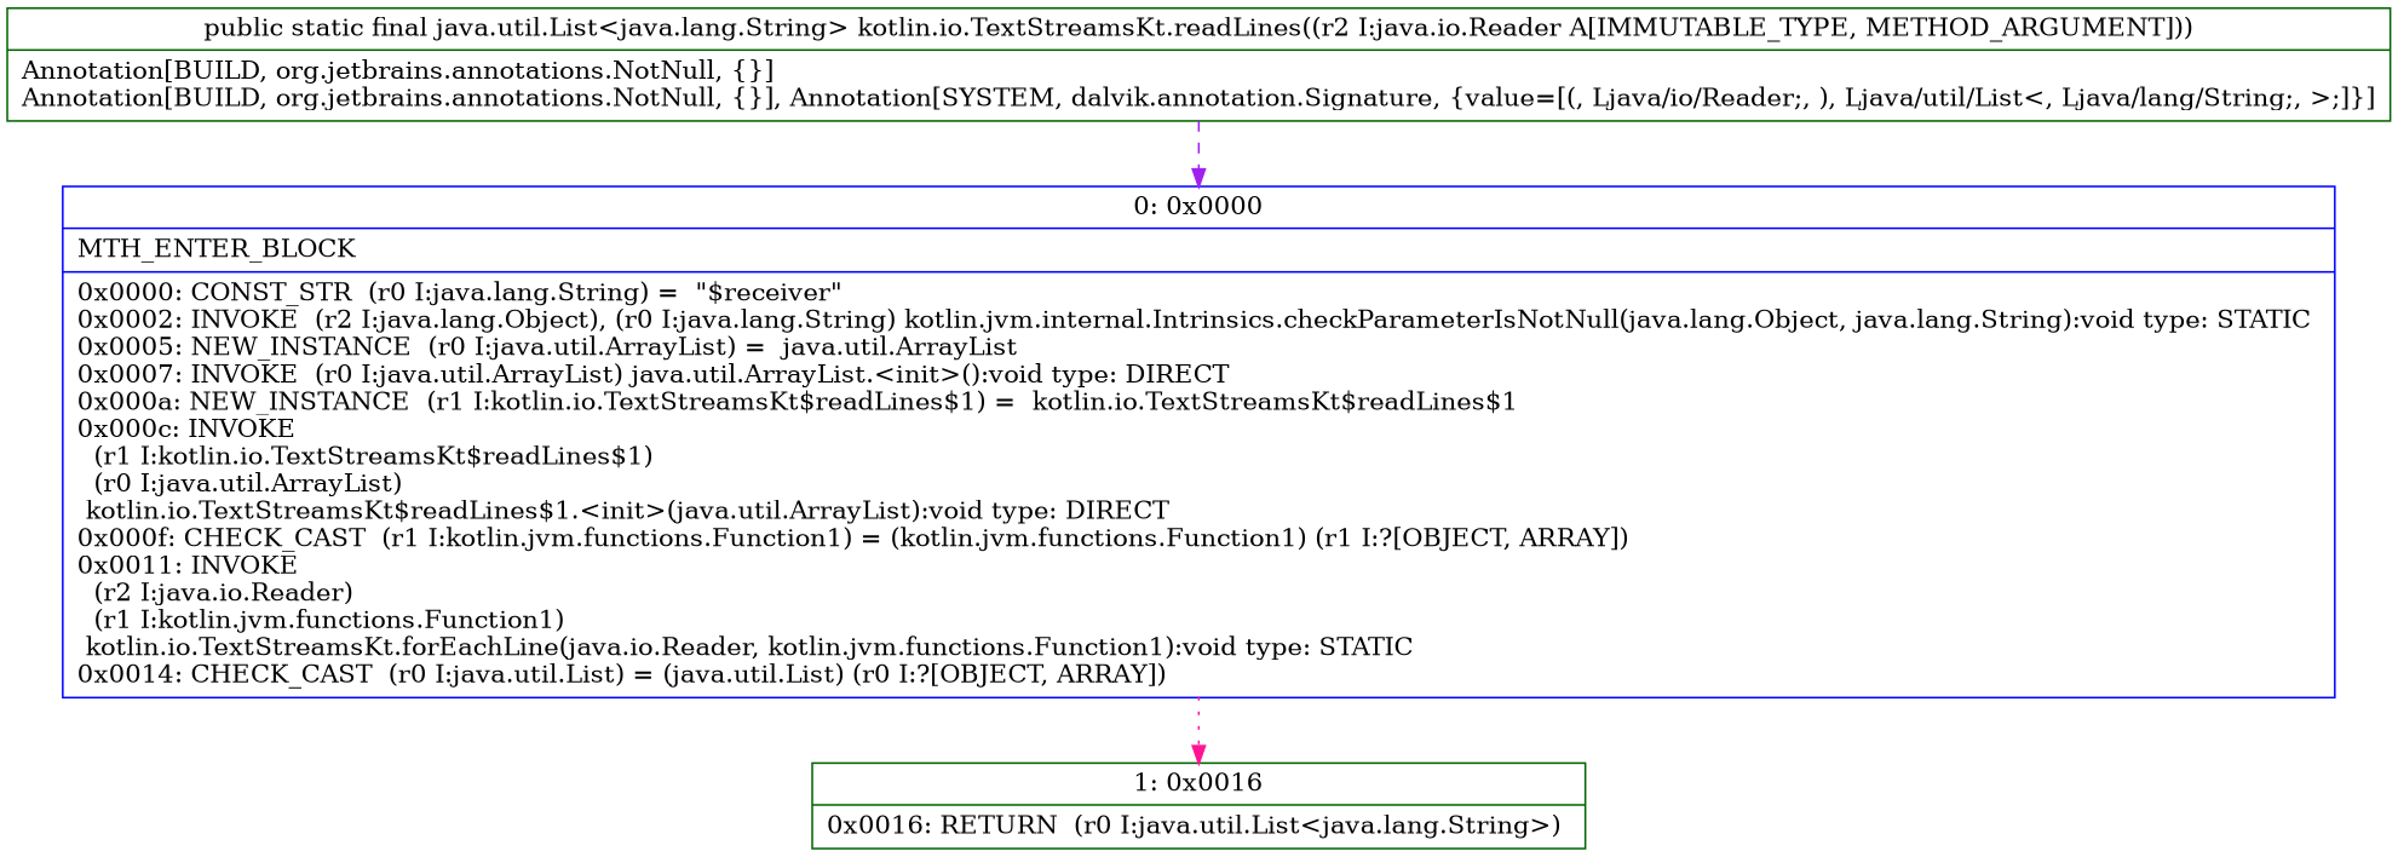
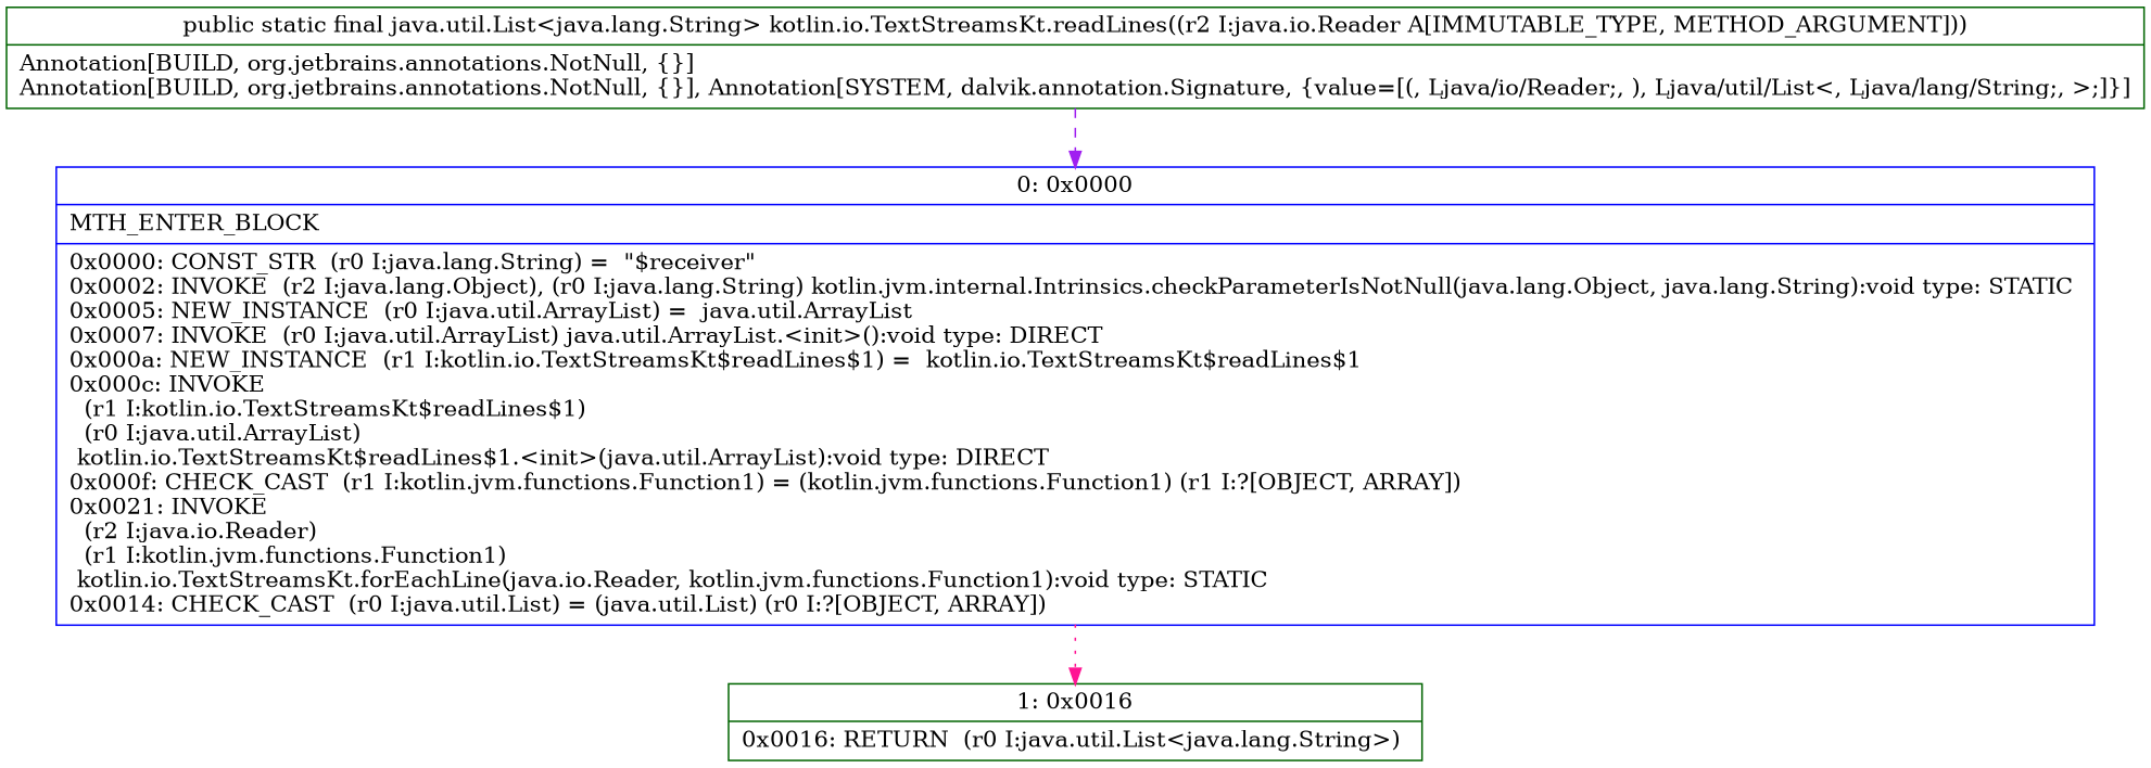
  digraph {
    node [shape=record color=darkgreen]
-   n1 [label="{0\:\ 0x0000|MTH_ENTER_BLOCK\l|0x0000: CONST_STR  (r0 I:java.lang.String) =  \"$receiver\" \l0x0002: INVOKE  (r2 I:java.lang.Object), (r0 I:java.lang.String) kotlin.jvm.internal.Intrinsics.checkParameterIsNotNull(java.lang.Object, java.lang.String):void type: STATIC \l0x0005: NEW_INSTANCE  (r0 I:java.util.ArrayList) =  java.util.ArrayList \l0x0007: INVOKE  (r0 I:java.util.ArrayList) java.util.ArrayList.\<init\>():void type: DIRECT \l0x000a: NEW_INSTANCE  (r1 I:kotlin.io.TextStreamsKt$readLines$1) =  kotlin.io.TextStreamsKt$readLines$1 \l0x000c: INVOKE  \l  (r1 I:kotlin.io.TextStreamsKt$readLines$1)\l  (r0 I:java.util.ArrayList)\l kotlin.io.TextStreamsKt$readLines$1.\<init\>(java.util.ArrayList):void type: DIRECT \l0x000f: CHECK_CAST  (r1 I:kotlin.jvm.functions.Function1) = (kotlin.jvm.functions.Function1) (r1 I:?[OBJECT, ARRAY]) \l0x0011: INVOKE  \l  (r2 I:java.io.Reader)\l  (r1 I:kotlin.jvm.functions.Function1)\l kotlin.io.TextStreamsKt.forEachLine(java.io.Reader, kotlin.jvm.functions.Function1):void type: STATIC \l0x0014: CHECK_CAST  (r0 I:java.util.List) = (java.util.List) (r0 I:?[OBJECT, ARRAY]) \l}" color=blue]
+   n1 [label="{0\:\ 0x0000|MTH_ENTER_BLOCK\l|0x0000: CONST_STR  (r0 I:java.lang.String) =  \"$receiver\" \l0x0002: INVOKE  (r2 I:java.lang.Object), (r0 I:java.lang.String) kotlin.jvm.internal.Intrinsics.checkParameterIsNotNull(java.lang.Object, java.lang.String):void type: STATIC \l0x0005: NEW_INSTANCE  (r0 I:java.util.ArrayList) =  java.util.ArrayList \l0x0007: INVOKE  (r0 I:java.util.ArrayList) java.util.ArrayList.\<init\>():void type: DIRECT \l0x000a: NEW_INSTANCE  (r1 I:kotlin.io.TextStreamsKt$readLines$1) =  kotlin.io.TextStreamsKt$readLines$1 \l0x000c: INVOKE  \l  (r1 I:kotlin.io.TextStreamsKt$readLines$1)\l  (r0 I:java.util.ArrayList)\l kotlin.io.TextStreamsKt$readLines$1.\<init\>(java.util.ArrayList):void type: DIRECT \l0x000f: CHECK_CAST  (r1 I:kotlin.jvm.functions.Function1) = (kotlin.jvm.functions.Function1) (r1 I:?[OBJECT, ARRAY]) \l0x0021: INVOKE  \l  (r2 I:java.io.Reader)\l  (r1 I:kotlin.jvm.functions.Function1)\l kotlin.io.TextStreamsKt.forEachLine(java.io.Reader, kotlin.jvm.functions.Function1):void type: STATIC \l0x0014: CHECK_CAST  (r0 I:java.util.List) = (java.util.List) (r0 I:?[OBJECT, ARRAY]) \l}" color=blue]
    n2 [label="{1\:\ 0x0016|0x0016: RETURN  (r0 I:java.util.List\<java.lang.String\>) \l}"]
    n3 [label="{public static final java.util.List\<java.lang.String\> kotlin.io.TextStreamsKt.readLines((r2 I:java.io.Reader A[IMMUTABLE_TYPE, METHOD_ARGUMENT]))  | Annotation[BUILD, org.jetbrains.annotations.NotNull, \{\}]\lAnnotation[BUILD, org.jetbrains.annotations.NotNull, \{\}], Annotation[SYSTEM, dalvik.annotation.Signature, \{value=[(, Ljava\/io\/Reader;, ), Ljava\/util\/List\<, Ljava\/lang\/String;, \>;]\}]\l}"]
    n1 -> n2 [color=deeppink style=dotted]
    n3 -> n1 [color=purple style=dashed]
  }
